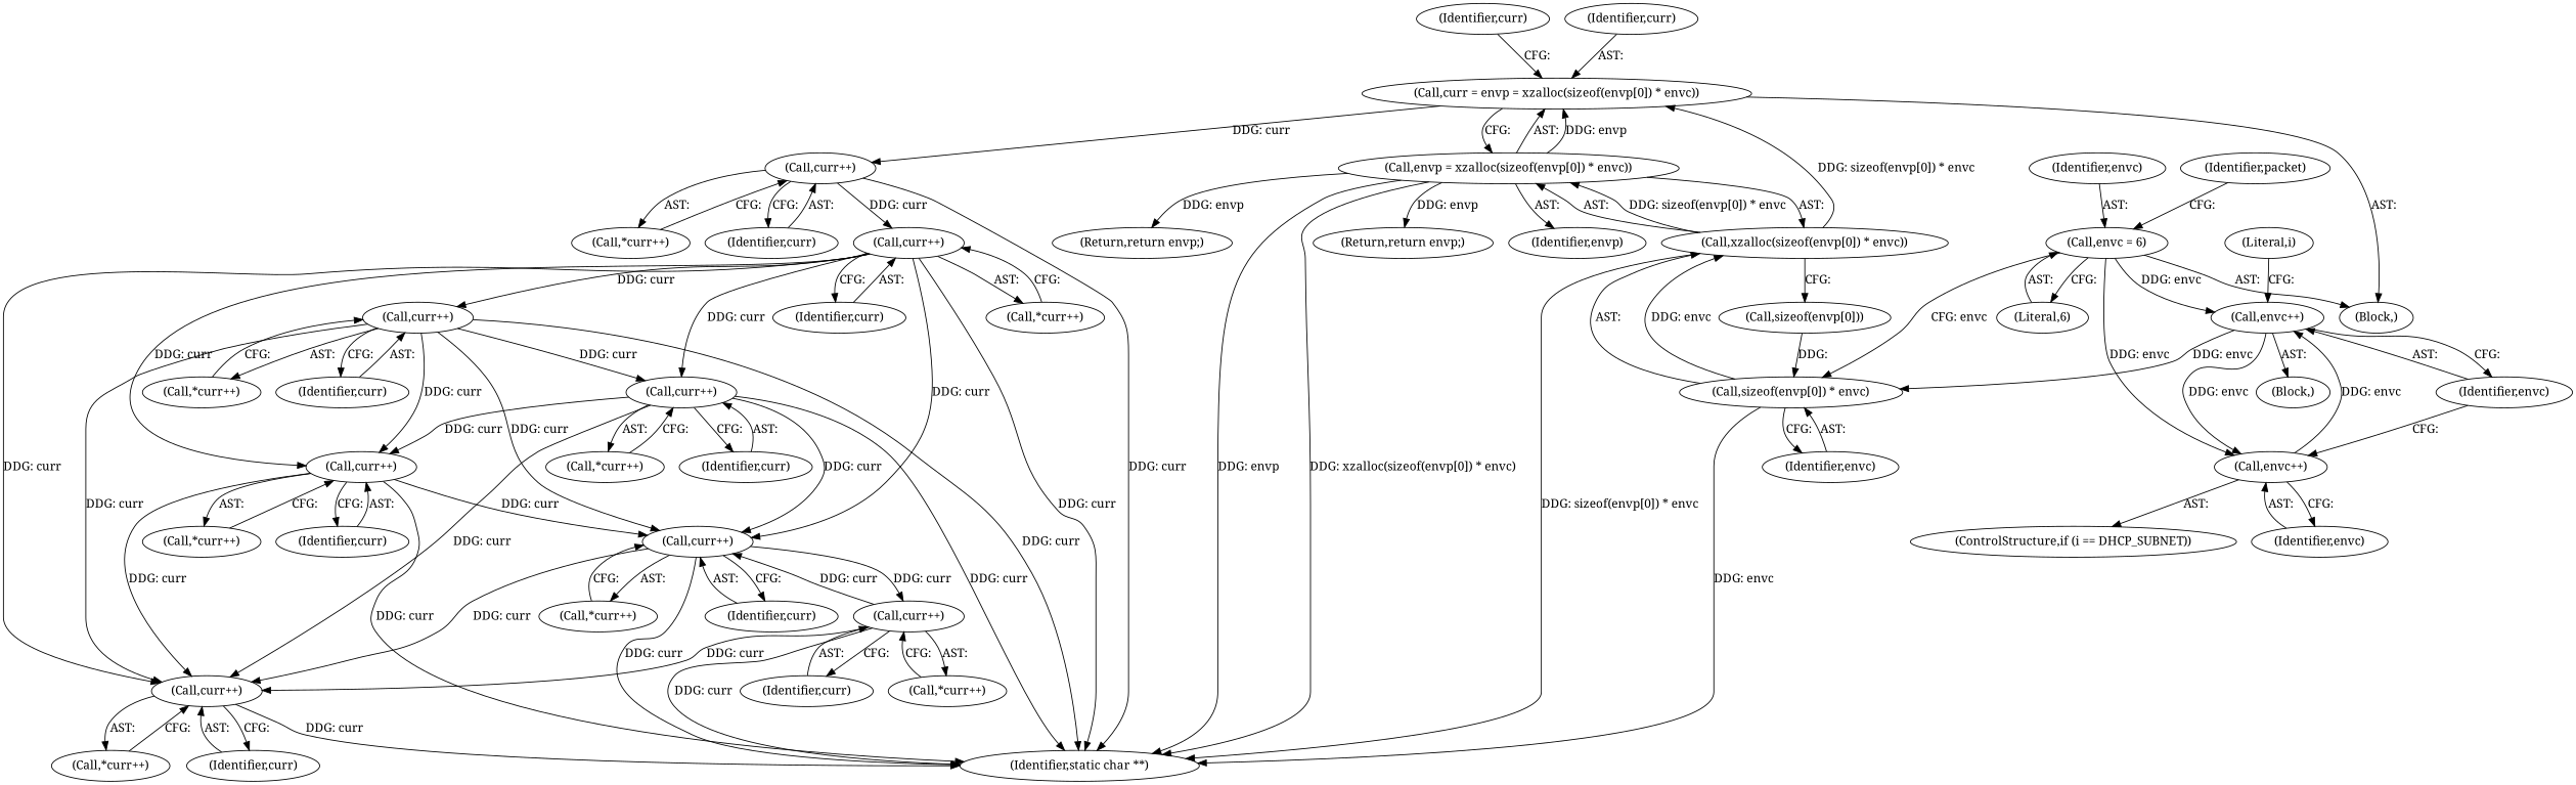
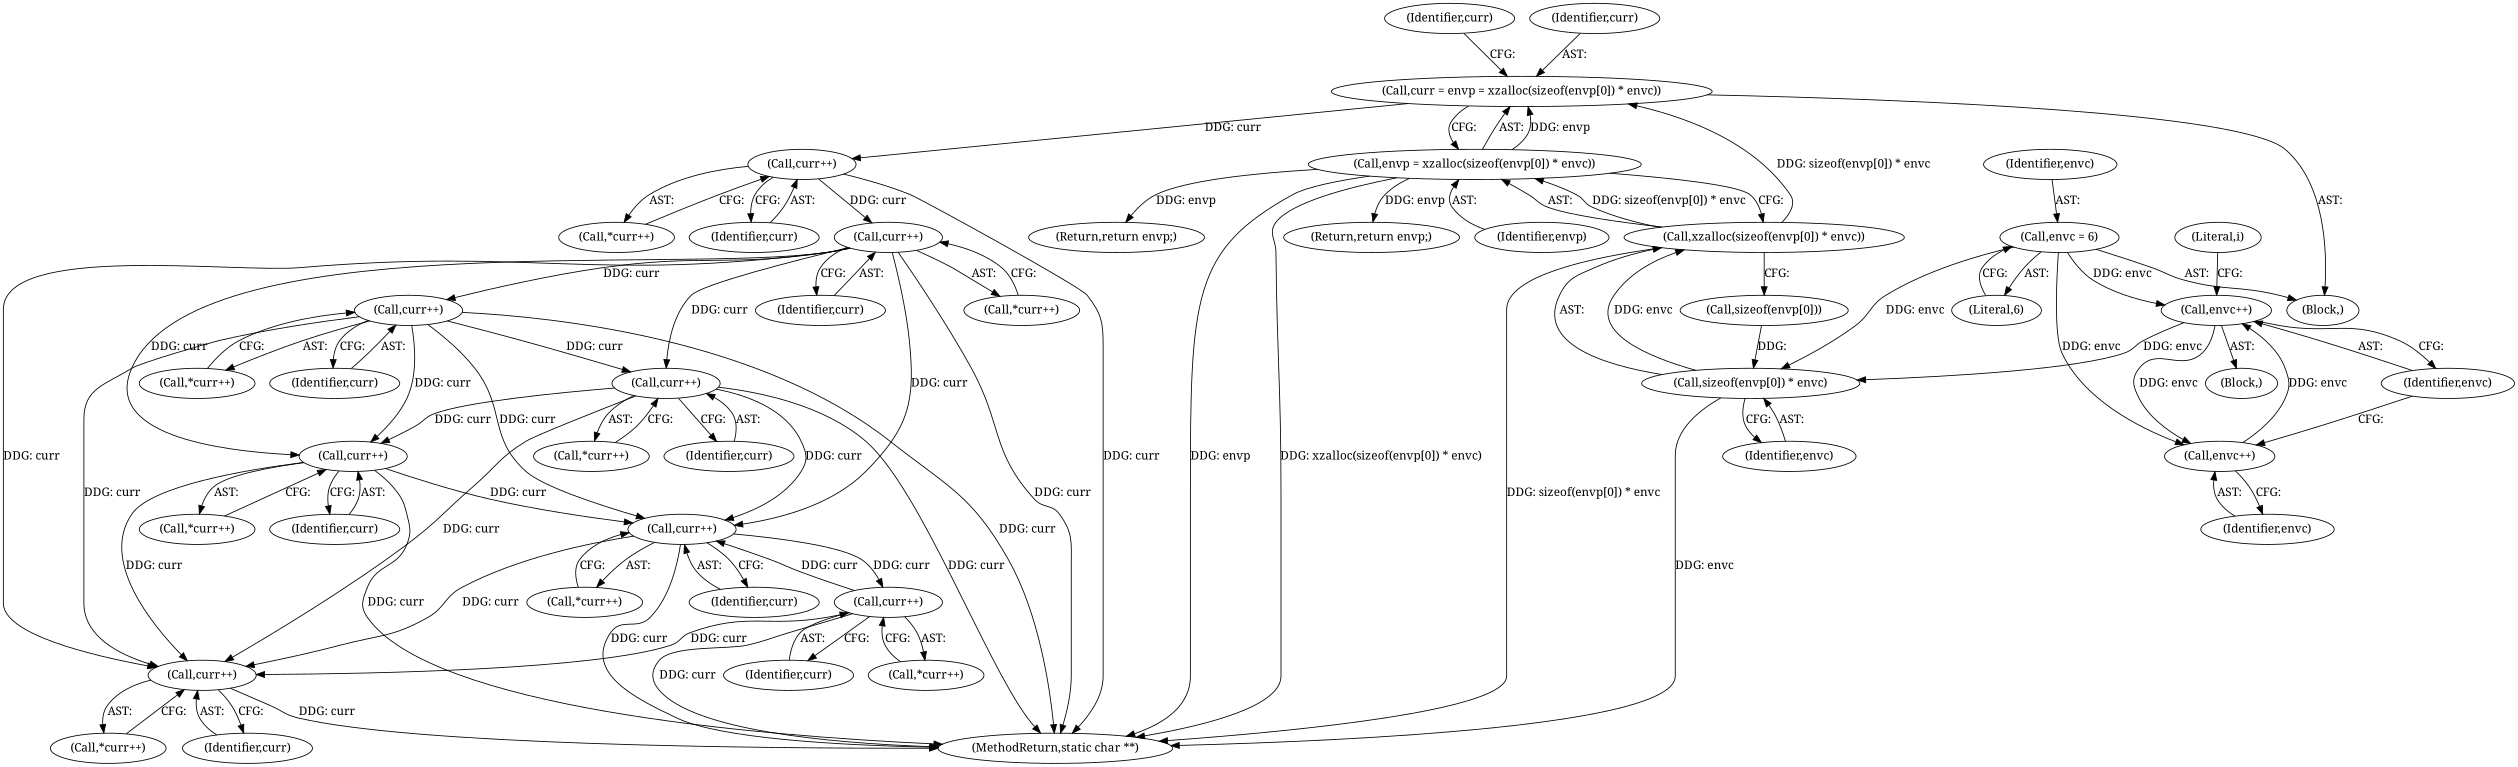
  digraph {
    fontname="Noto Serif"
    node [fontname="Noto Serif"]
    edge [fontname="Noto Serif"]
    n1 [label="(Call,curr++)"]
    n2 [label="(Call,curr++)"]
    n3 [label="(Call,curr++)"]
    n4 [label="(Call,curr++)"]
-   n5 [label="(Identifier,static char **)"]
+   n5 [label="(MethodReturn,static char **)"]
    n6 [label="(Call,*curr++)"]
    n7 [label="(Identifier,curr)"]
    n8 [label="(Call,*curr++)"]
    n9 [label="(Identifier,curr)"]
    n10 [label="(Call,curr++)"]
    n11 [label="(Identifier,curr)"]
    n12 [label="(Call,*curr++)"]
    n13 [label="(Identifier,curr)"]
    n14 [label="(Call,*curr++)"]
    n15 [label="(Call,curr++)"]
    n16 [label="(Call,curr++)"]
    n17 [label="(Call,*curr++)"]
    n18 [label="(Identifier,curr)"]
    n19 [label="(Identifier,curr)"]
    n20 [label="(Call,*curr++)"]
    n21 [label="(Call,curr++)"]
    n22 [label="(Call,*curr++)"]
    n23 [label="(Identifier,curr)"]
    n24 [label="(Call,curr = envp = xzalloc(sizeof(envp[0]) * envc))"]
    n25 [label="(Call,envp = xzalloc(sizeof(envp[0]) * envc))"]
    n26 [label="(Block,)"]
    n27 [label="(Call,xzalloc(sizeof(envp[0]) * envc))"]
    n28 [label="(Return,return envp;)"]
    n29 [label="(Return,return envp;)"]
    n30 [label="(Call,sizeof(envp[0]))"]
    n31 [label="(Call,sizeof(envp[0]) * envc)"]
    n32 [label="(Identifier,envc)"]
    n33 [label="(Call,envc = 6)"]
    n34 [label="(Call,envc++)"]
    n35 [label="(Call,envc++)"]
    n36 [label="(Literal,6)"]
    n37 [label="(Block,)"]
    n38 [label="(Identifier,envc)"]
    n39 [label="(Identifier,envc)"]
-   n40 [label="(ControlStructure,if (i == DHCP_SUBNET))"]
    n41 [label="(Call,*curr++)"]
    n42 [label="(Identifier,curr)"]
    n43 [label="(Identifier,envp)"]
    n44 [label="(Identifier,curr)"]
-   n45 [label="(Identifier,packet)"]
    n46 [label="(Identifier,curr)"]
    n47 [label="(Identifier,envc)"]
    n48 [label="(Literal,i)"]
    n1 -> n2 [label="DDG: curr"]
    n1 -> n3 [label="DDG: curr"]
    n1 -> n4 [label="DDG: curr"]
    n1 -> n5 [label="DDG: curr"]
    n1 -> n6 [label="AST: "]
    n1 -> n7 [label="CFG: "]
    n2 -> n3 [label="DDG: curr"]
    n2 -> n4 [label="DDG: curr"]
    n2 -> n5 [label="DDG: curr"]
    n2 -> n8 [label="AST: "]
    n2 -> n9 [label="CFG: "]
    n3 -> n4 [label="DDG: curr"]
    n3 -> n5 [label="DDG: curr"]
    n3 -> n10 [label="DDG: curr"]
    n3 -> n11 [label="CFG: "]
    n3 -> n12 [label="AST: "]
    n4 -> n5 [label="DDG: curr"]
    n4 -> n13 [label="CFG: "]
    n4 -> n14 [label="AST: "]
    n6 -> n1 [label="CFG: "]
    n7 -> n1 [label="AST: "]
    n8 -> n2 [label="CFG: "]
    n9 -> n2 [label="AST: "]
    n10 -> n3 [label="DDG: curr"]
    n10 -> n4 [label="DDG: curr"]
    n10 -> n5 [label="DDG: curr"]
    n10 -> n41 [label="AST: "]
    n10 -> n42 [label="CFG: "]
    n11 -> n3 [label="AST: "]
    n12 -> n3 [label="CFG: "]
    n13 -> n4 [label="AST: "]
    n14 -> n4 [label="CFG: "]
    n15 -> n1 [label="DDG: curr"]
    n15 -> n2 [label="DDG: curr"]
    n15 -> n3 [label="DDG: curr"]
    n15 -> n4 [label="DDG: curr"]
    n15 -> n5 [label="DDG: curr"]
    n15 -> n16 [label="DDG: curr"]
    n15 -> n17 [label="AST: "]
    n15 -> n18 [label="CFG: "]
    n16 -> n1 [label="DDG: curr"]
    n16 -> n2 [label="DDG: curr"]
    n16 -> n3 [label="DDG: curr"]
    n16 -> n4 [label="DDG: curr"]
    n16 -> n5 [label="DDG: curr"]
    n16 -> n19 [label="CFG: "]
    n16 -> n20 [label="AST: "]
    n17 -> n15 [label="CFG: "]
    n18 -> n15 [label="AST: "]
    n19 -> n16 [label="AST: "]
    n20 -> n16 [label="CFG: "]
    n21 -> n5 [label="DDG: curr"]
    n21 -> n15 [label="DDG: curr"]
    n21 -> n22 [label="AST: "]
    n21 -> n23 [label="CFG: "]
    n22 -> n21 [label="CFG: "]
    n23 -> n21 [label="AST: "]
    n24 -> n21 [label="DDG: curr"]
    n24 -> n25 [label="CFG: "]
    n24 -> n26 [label="AST: "]
    n25 -> n5 [label="DDG: xzalloc(sizeof(envp[0]) * envc)"]
    n25 -> n5 [label="DDG: envp"]
    n25 -> n24 [label="AST: "]
    n25 -> n24 [label="DDG: envp"]
-   n25 -> n27 [label="AST: "]
+   n25 -> n27 [label="CFG: "]
    n25 -> n28 [label="DDG: envp"]
    n25 -> n29 [label="DDG: envp"]
    n27 -> n5 [label="DDG: sizeof(envp[0]) * envc"]
    n27 -> n24 [label="DDG: sizeof(envp[0]) * envc"]
    n27 -> n25 [label="AST: "]
    n27 -> n25 [label="DDG: sizeof(envp[0]) * envc"]
    n27 -> n30 [label="CFG: "]
    n30 -> n31 [label="DDG: "]
    n31 -> n5 [label="DDG: envc"]
    n31 -> n27 [label="AST: "]
    n31 -> n27 [label="DDG: envc"]
    n31 -> n32 [label="CFG: "]
    n32 -> n31 [label="AST: "]
    n33 -> n26 [label="AST: "]
-   n33 -> n31 [label="CFG: envc"]
+   n33 -> n31 [label="DDG: envc"]
    n33 -> n34 [label="DDG: envc"]
    n33 -> n35 [label="DDG: envc"]
-   n33 -> n36 [label="CFG: "]
+   n33 -> n36 [label="AST: "]
    n34 -> n31 [label="DDG: envc"]
    n34 -> n35 [label="DDG: envc"]
    n34 -> n37 [label="AST: "]
    n34 -> n38 [label="CFG: "]
    n35 -> n34 [label="DDG: envc"]
    n35 -> n39 [label="CFG: "]
-   n35 -> n40 [label="AST: "]
-   n36 -> n33 [label="AST: "]
+   n36 -> n33 [label="CFG: "]
    n38 -> n34 [label="AST: "]
    n38 -> n35 [label="CFG: "]
    n39 -> n35 [label="AST: "]
    n41 -> n10 [label="CFG: "]
    n42 -> n10 [label="AST: "]
-   n25 -> n43 [label="AST: "]
+   n43 -> n25 [label="AST: "]
    n44 -> n24 [label="CFG: "]
-   n45 -> n33 [label="CFG: "]
    n46 -> n24 [label="AST: "]
    n47 -> n33 [label="AST: "]
    n48 -> n34 [label="CFG: "]
  }
